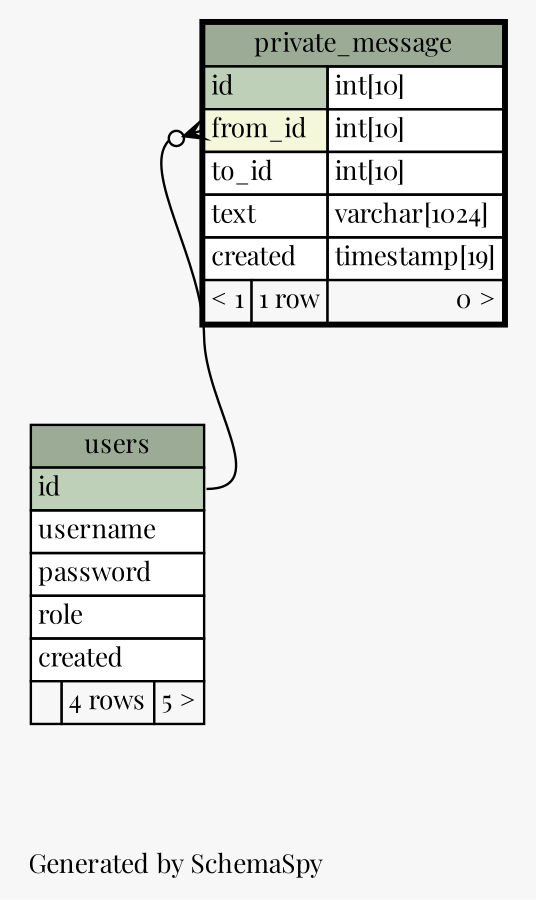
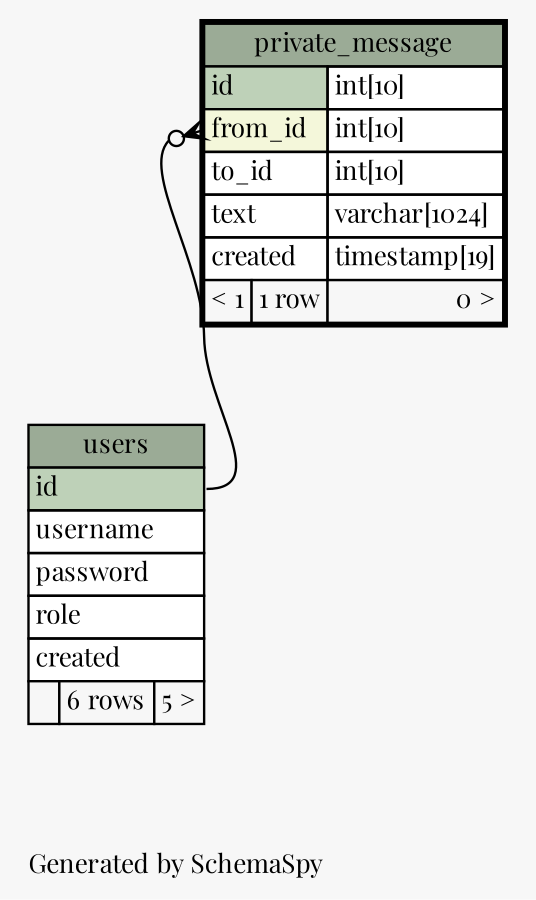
  digraph {
    bgcolor="#f7f7f7"
    fontname="Playfair Display"
    fontsize=11
    label="\nGenerated by SchemaSpy"
    labeljust=l
    nodesep=0.18
    rankdir=TB
    ranksep=0.46
    node [fontname="Playfair Display" fontsize=11 shape=plaintext]
    n1 [label=<     <TABLE BORDER="2" CELLBORDER="1" CELLSPACING="0" BGCOLOR="#ffffff">       <TR><TD COLSPAN="3" BGCOLOR="#9bab96" ALIGN="CENTER">private_message</TD></TR>       <TR><TD PORT="id" COLSPAN="2" BGCOLOR="#bed1b8" ALIGN="LEFT">id</TD><TD PORT="id.type" ALIGN="LEFT">int[10]</TD></TR>       <TR><TD PORT="from_id" COLSPAN="2" BGCOLOR="#f4f7da" ALIGN="LEFT">from_id</TD><TD PORT="from_id.type" ALIGN="LEFT">int[10]</TD></TR>       <TR><TD PORT="to_id" COLSPAN="2" ALIGN="LEFT">to_id</TD><TD PORT="to_id.type" ALIGN="LEFT">int[10]</TD></TR>       <TR><TD PORT="text" COLSPAN="2" ALIGN="LEFT">text</TD><TD PORT="text.type" ALIGN="LEFT">varchar[1024]</TD></TR>       <TR><TD PORT="created" COLSPAN="2" ALIGN="LEFT">created</TD><TD PORT="created.type" ALIGN="LEFT">timestamp[19]</TD></TR>       <TR><TD ALIGN="LEFT" BGCOLOR="#f7f7f7">&lt; 1</TD><TD ALIGN="RIGHT" BGCOLOR="#f7f7f7">1 row</TD><TD ALIGN="RIGHT" BGCOLOR="#f7f7f7">0 &gt;</TD></TR>     </TABLE>>]
-   n2 [label=<     <TABLE BORDER="0" CELLBORDER="1" CELLSPACING="0" BGCOLOR="#ffffff">       <TR><TD COLSPAN="3" BGCOLOR="#9bab96" ALIGN="CENTER">users</TD></TR>       <TR><TD PORT="id" COLSPAN="3" BGCOLOR="#bed1b8" ALIGN="LEFT">id</TD></TR>       <TR><TD PORT="username" COLSPAN="3" ALIGN="LEFT">username</TD></TR>       <TR><TD PORT="password" COLSPAN="3" ALIGN="LEFT">password</TD></TR>       <TR><TD PORT="role" COLSPAN="3" ALIGN="LEFT">role</TD></TR>       <TR><TD PORT="created" COLSPAN="3" ALIGN="LEFT">created</TD></TR>       <TR><TD ALIGN="LEFT" BGCOLOR="#f7f7f7">  </TD><TD ALIGN="RIGHT" BGCOLOR="#f7f7f7">4 rows</TD><TD ALIGN="RIGHT" BGCOLOR="#f7f7f7">5 &gt;</TD></TR>     </TABLE>>]
+   n2 [label=<     <TABLE BORDER="0" CELLBORDER="1" CELLSPACING="0" BGCOLOR="#ffffff">       <TR><TD COLSPAN="3" BGCOLOR="#9bab96" ALIGN="CENTER">users</TD></TR>       <TR><TD PORT="id" COLSPAN="3" BGCOLOR="#bed1b8" ALIGN="LEFT">id</TD></TR>       <TR><TD PORT="username" COLSPAN="3" ALIGN="LEFT">username</TD></TR>       <TR><TD PORT="password" COLSPAN="3" ALIGN="LEFT">password</TD></TR>       <TR><TD PORT="role" COLSPAN="3" ALIGN="LEFT">role</TD></TR>       <TR><TD PORT="created" COLSPAN="3" ALIGN="LEFT">created</TD></TR>       <TR><TD ALIGN="LEFT" BGCOLOR="#f7f7f7">  </TD><TD ALIGN="RIGHT" BGCOLOR="#f7f7f7">6 rows</TD><TD ALIGN="RIGHT" BGCOLOR="#f7f7f7">5 &gt;</TD></TR>     </TABLE>>]
    n1 -> n2 [arrowhead=none arrowsize=0.8 arrowtail=crowodot dir=back headport="id:e" tailport="from_id:w" fontname="Playfair Display"]
  }
